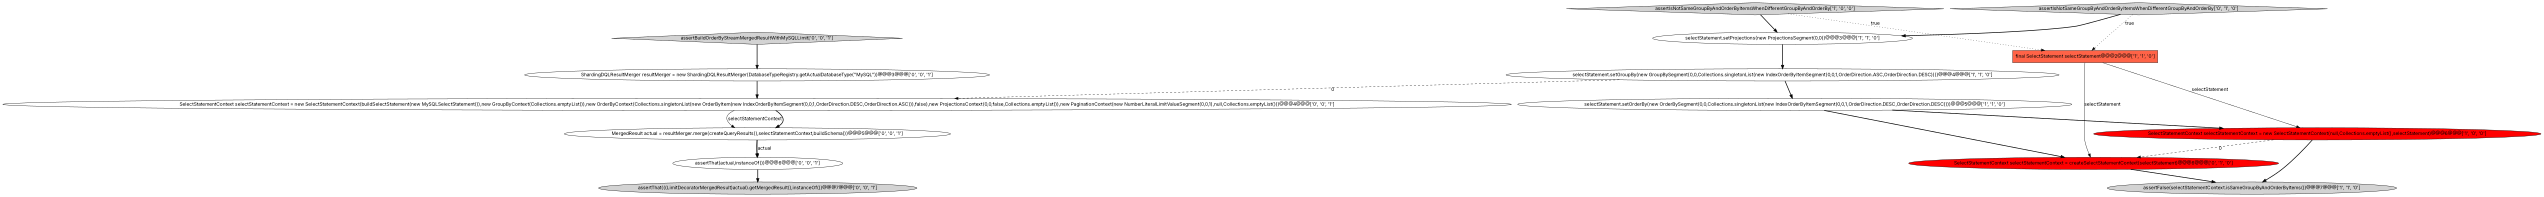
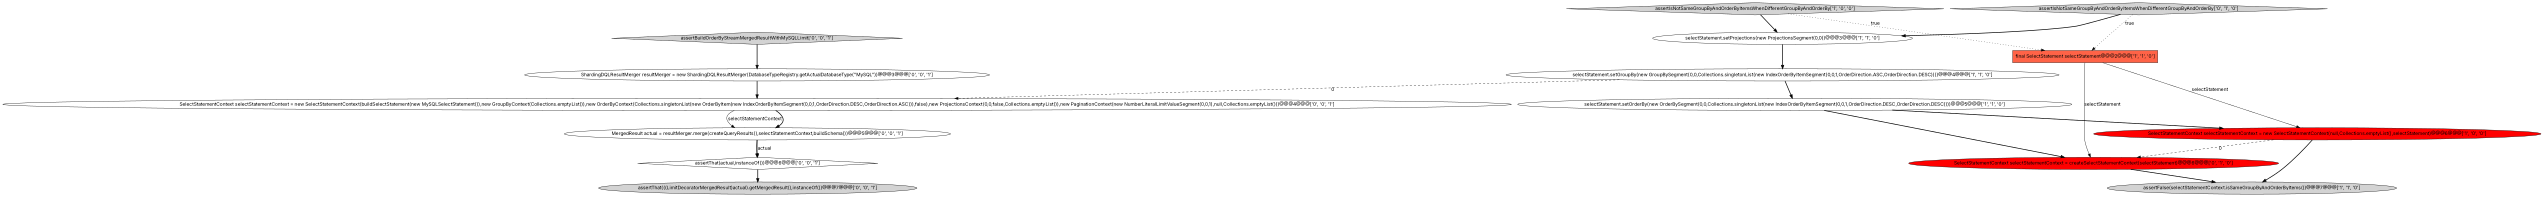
  digraph {
    fontname=Inter
    node [fillcolor=white shape=ellipse style=filled fontname=Inter]
    edge [style=bold fontname=Inter]
    n1 [fillcolor=lightgray label="assertThat(((LimitDecoratorMergedResult)actual).getMergedResult(),instanceOf())@@@7@@@['0', '0', '1']"]
    n2 [label="selectStatement.setGroupBy(new GroupBySegment(0,0,Collections.singletonList(new IndexOrderByItemSegment(0,0,1,OrderDirection.ASC,OrderDirection.DESC))))@@@4@@@['1', '1', '0']"]
    n3 [label="SelectStatementContext selectStatementContext = new SelectStatementContext(buildSelectStatement(new MySQLSelectStatement()),new GroupByContext(Collections.emptyList()),new OrderByContext(Collections.singletonList(new OrderByItem(new IndexOrderByItemSegment(0,0,1,OrderDirection.DESC,OrderDirection.ASC))),false),new ProjectionsContext(0,0,false,Collections.emptyList()),new PaginationContext(new NumberLiteralLimitValueSegment(0,0,1),null,Collections.emptyList()))@@@4@@@['0', '0', '1']"]
    n4 [label="selectStatement.setOrderBy(new OrderBySegment(0,0,Collections.singletonList(new IndexOrderByItemSegment(0,0,1,OrderDirection.DESC,OrderDirection.DESC))))@@@5@@@['1', '1', '0']"]
    n5 [fillcolor=lightgray label="assertIsNotSameGroupByAndOrderByItemsWhenDifferentGroupByAndOrderBy['1', '0', '0']" shape=diamond]
    n6 [fillcolor=tomato label="final SelectStatement selectStatement@@@2@@@['1', '1', '0']" shape=box]
    n7 [label="selectStatement.setProjections(new ProjectionsSegment(0,0))@@@3@@@['1', '1', '0']"]
    n8 [fillcolor=red label="SelectStatementContext selectStatementContext = new SelectStatementContext(null,Collections.emptyList(),selectStatement)@@@6@@@['1', '0', '0']"]
    n9 [fillcolor=red label="SelectStatementContext selectStatementContext = createSelectStatementContext(selectStatement)@@@6@@@['0', '1', '0']"]
    n10 [label="MergedResult actual = resultMerger.merge(createQueryResults(),selectStatementContext,buildSchema())@@@5@@@['0', '0', '1']"]
    n11 [fillcolor=lightgray label="assertBuildOrderByStreamMergedResultWithMySQLLimit['0', '0', '1']" shape=diamond]
    n12 [label="ShardingDQLResultMerger resultMerger = new ShardingDQLResultMerger(DatabaseTypeRegistry.getActualDatabaseType(\"MySQL\"))@@@3@@@['0', '0', '1']"]
    n13 [fillcolor=lightgray label="assertFalse(selectStatementContext.isSameGroupByAndOrderByItems())@@@7@@@['1', '1', '0']"]
    n14 [fillcolor=lightgray label="assertIsNotSameGroupByAndOrderByItemsWhenDifferentGroupByAndOrderBy['0', '1', '0']" shape=diamond]
-   n15 [label="assertThat(actual,instanceOf())@@@6@@@['0', '0', '1']"]
+   n15 [label="assertThat(actual,instanceOf())@@@6@@@['0', '0', '1']" shape=diamond]
    n2 -> n3 [label=0 style=dashed]
    n2 -> n4
    n3 -> n10 [label=selectStatementContext style=solid]
    n3 -> n10
    n4 -> n8
    n4 -> n9
    n5 -> n6 [label=true style=dotted]
    n5 -> n7
    n6 -> n8 [label=selectStatement style=solid]
    n6 -> n9 [label=selectStatement style=solid]
    n7 -> n2
    n8 -> n9 [label=0 style=dashed]
    n8 -> n13
    n9 -> n13
    n10 -> n15 [label=actual style=solid]
    n10 -> n15
    n11 -> n12
    n12 -> n3
    n14 -> n6 [label=true style=dotted]
    n14 -> n7
    n15 -> n1
  }
